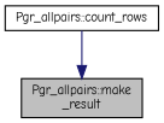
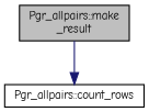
  digraph {
    rankdir=TB
    fontname="Comic Neue"
    node [color=black fontname="Comic Neue" fontsize=10 shape=record style=filled]
    n1 [fillcolor=grey75 fontcolor=black height=0.2 label="Pgr_allpairs::make\l_result" width=0.4]
    n2 [fillcolor=white height=0.2 label="Pgr_allpairs::count_rows" width=0.4]
-   n2 -> n1 [color=midnightblue fontname="Comic Neue" fontsize=10 labelfontname=Helvetica labelfontsize=10 style=solid]
+   n1 -> n2 [color=midnightblue fontname="Comic Neue" fontsize=10 labelfontname=Helvetica labelfontsize=10 style=solid]
  }
